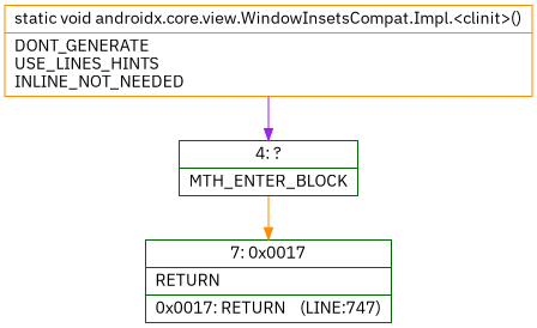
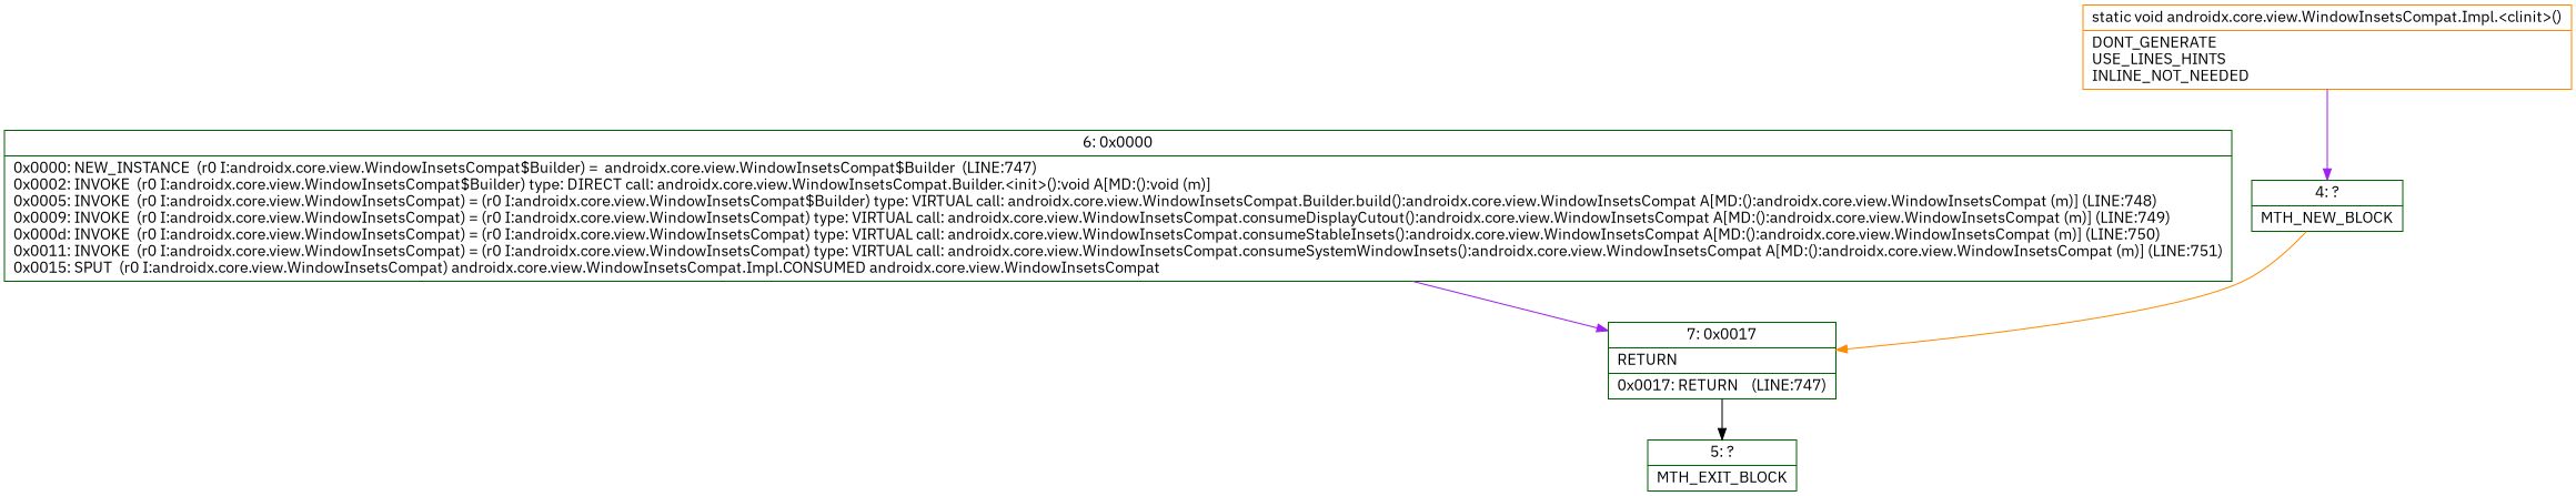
  digraph {
    fontname="IBM Plex Sans"
    node [color=darkgreen fontname="IBM Plex Sans" shape=record]
    edge [color=purple fontname="IBM Plex Sans"]
-   n1 [label="{4\:\ ?|MTH_ENTER_BLOCK\l}"]
+   n1 [label="{4\:\ ?|MTH_NEW_BLOCK\l}"]
    n2 [label="{7\:\ 0x0017|RETURN\l|0x0017: RETURN    (LINE:747)\l}"]
+   n3 [label="{6\:\ 0x0000|0x0000: NEW_INSTANCE  (r0 I:androidx.core.view.WindowInsetsCompat$Builder) =  androidx.core.view.WindowInsetsCompat$Builder  (LINE:747)\l0x0002: INVOKE  (r0 I:androidx.core.view.WindowInsetsCompat$Builder) type: DIRECT call: androidx.core.view.WindowInsetsCompat.Builder.\<init\>():void A[MD:():void (m)]\l0x0005: INVOKE  (r0 I:androidx.core.view.WindowInsetsCompat) = (r0 I:androidx.core.view.WindowInsetsCompat$Builder) type: VIRTUAL call: androidx.core.view.WindowInsetsCompat.Builder.build():androidx.core.view.WindowInsetsCompat A[MD:():androidx.core.view.WindowInsetsCompat (m)] (LINE:748)\l0x0009: INVOKE  (r0 I:androidx.core.view.WindowInsetsCompat) = (r0 I:androidx.core.view.WindowInsetsCompat) type: VIRTUAL call: androidx.core.view.WindowInsetsCompat.consumeDisplayCutout():androidx.core.view.WindowInsetsCompat A[MD:():androidx.core.view.WindowInsetsCompat (m)] (LINE:749)\l0x000d: INVOKE  (r0 I:androidx.core.view.WindowInsetsCompat) = (r0 I:androidx.core.view.WindowInsetsCompat) type: VIRTUAL call: androidx.core.view.WindowInsetsCompat.consumeStableInsets():androidx.core.view.WindowInsetsCompat A[MD:():androidx.core.view.WindowInsetsCompat (m)] (LINE:750)\l0x0011: INVOKE  (r0 I:androidx.core.view.WindowInsetsCompat) = (r0 I:androidx.core.view.WindowInsetsCompat) type: VIRTUAL call: androidx.core.view.WindowInsetsCompat.consumeSystemWindowInsets():androidx.core.view.WindowInsetsCompat A[MD:():androidx.core.view.WindowInsetsCompat (m)] (LINE:751)\l0x0015: SPUT  (r0 I:androidx.core.view.WindowInsetsCompat) androidx.core.view.WindowInsetsCompat.Impl.CONSUMED androidx.core.view.WindowInsetsCompat \l}"]
+   n4 [label="{5\:\ ?|MTH_EXIT_BLOCK\l}"]
    n5 [color=darkorange label="{static void androidx.core.view.WindowInsetsCompat.Impl.\<clinit\>()  | DONT_GENERATE\lUSE_LINES_HINTS\lINLINE_NOT_NEEDED\l}"]
    n1 -> n2 [color=darkorange]
+   n2 -> n4 [color=black]
+   n3 -> n2
    n5 -> n1
  }
